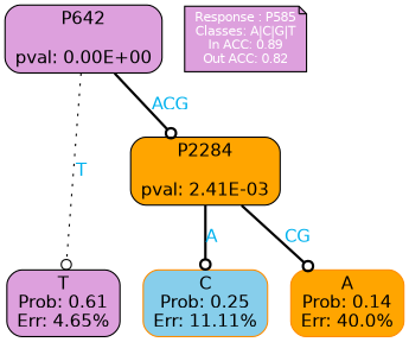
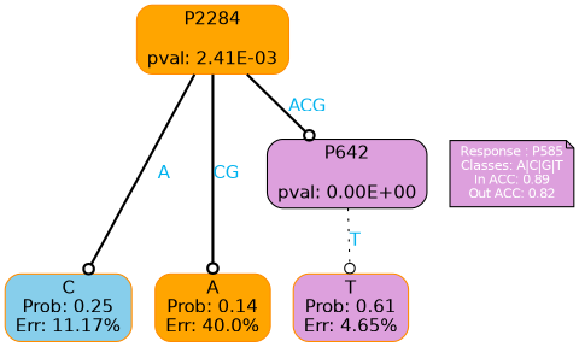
  digraph {
    ranksep=equally
    splines=polylines
    node [color=black fillcolor=plum fontname=helvetica shape=box style="filled, rounded"]
    edge [arrowhead=odot fontcolor=deepskyblue2 fontname=helvetica style=bold]
-   n1 [color=darkorange fillcolor=skyblue label="C\nProb: 0.25\nErr: 11.11%"]
+   n1 [color=darkorange fillcolor=skyblue label="C\nProb: 0.25\nErr: 11.17%"]
    n2 [color=darkorange fillcolor=orange label="A\nProb: 0.14\nErr: 40.0%"]
-   n3 [label="T\nProb: 0.61\nErr: 4.65%"]
+   n3 [color=darkorange label="T\nProb: 0.61\nErr: 4.65%"]
    n4 [align=left fontcolor=white fontsize=10 label="Response : P585\nClasses: A|C|G|T\nIn ACC: 0.89\nOut ACC: 0.82\n" shape=note style=filled]
    n5 [label="P642\n\npval: 0.00E+00"]
-   n6 [fillcolor=orange label="P2284\n\npval: 2.41E-03"]
+   n6 [color=darkorange fillcolor=orange label="P2284\n\npval: 2.41E-03"]
    subgraph sub_1 {
      rank=same
      n1
      n2
      n3
    }
    subgraph sub_2 {
      rank=same
      n4
      n5
    }
    n5 -> n3 [label=T style=dotted]
-   n5 -> n6 [label=ACG]
+   n6 -> n5 [label=ACG]
    n6 -> n1 [label=A]
    n6 -> n2 [label=CG]
  }
